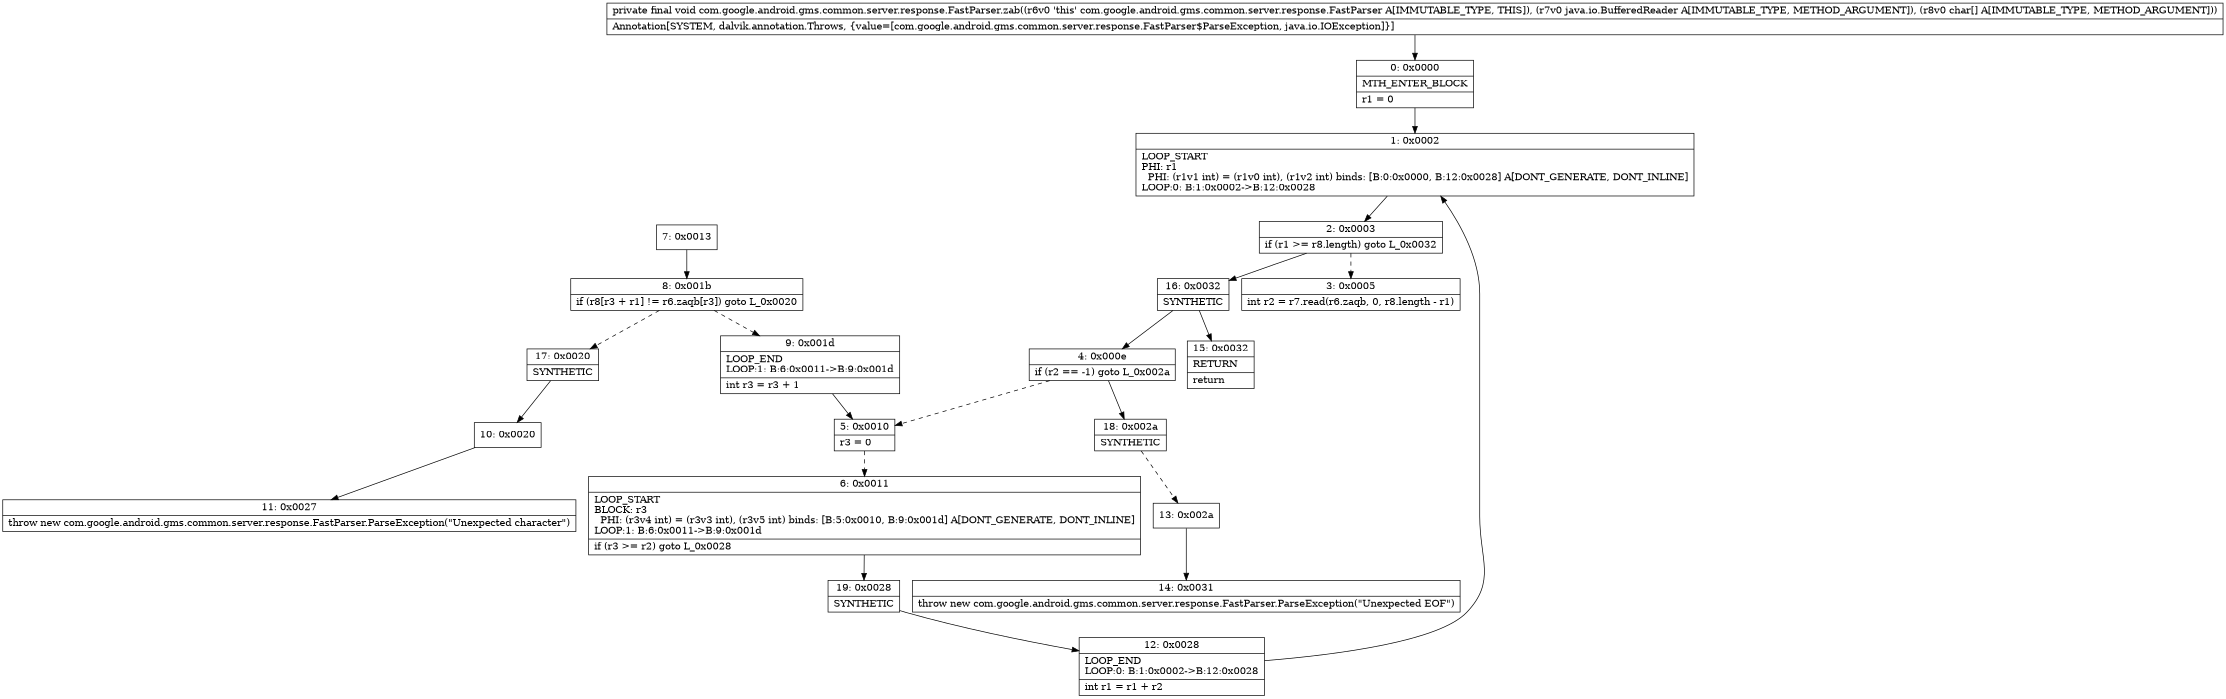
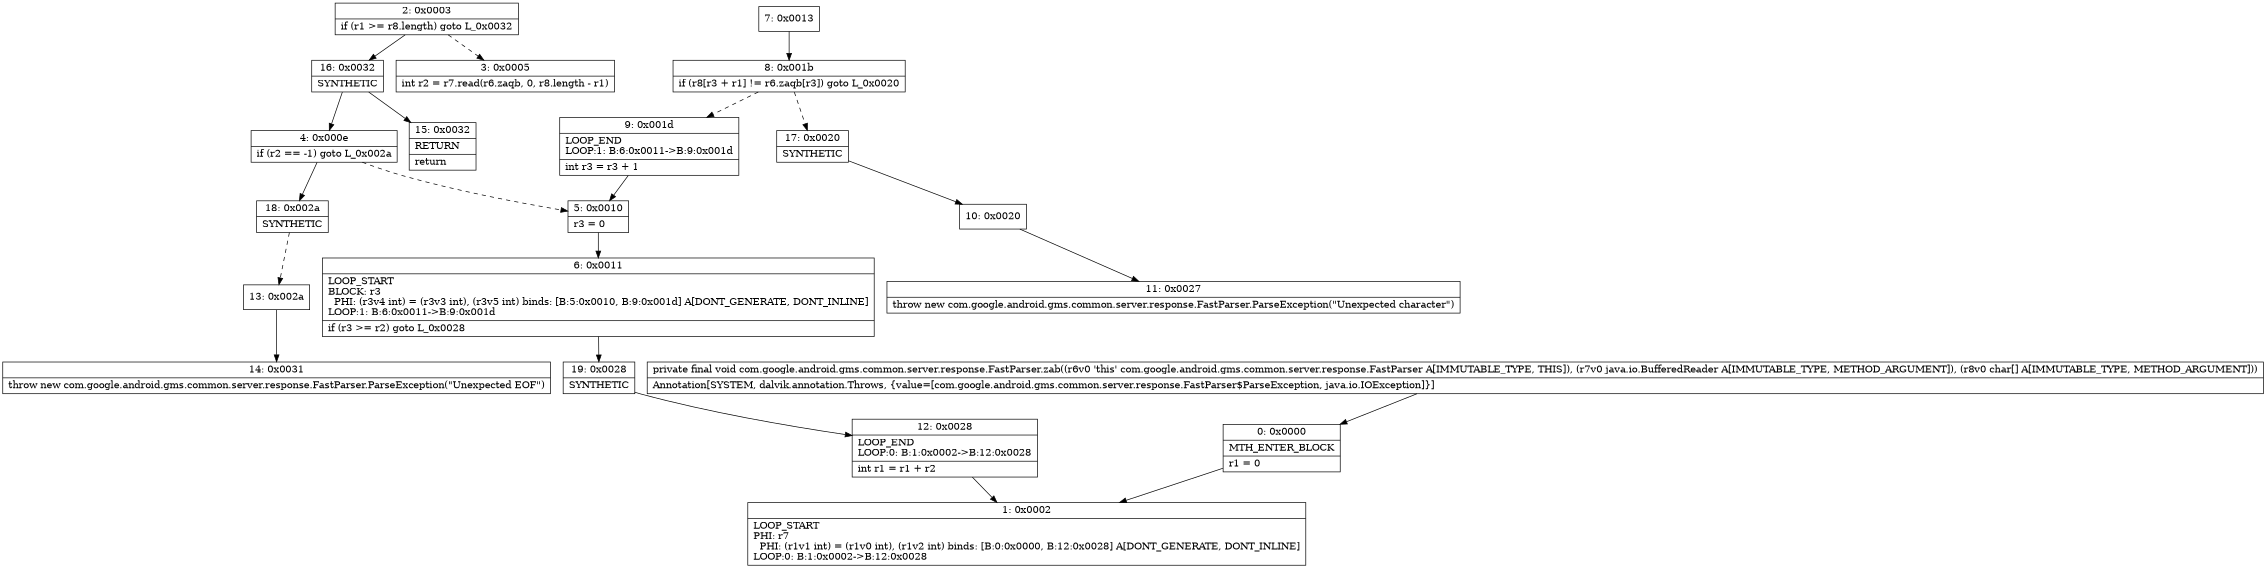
  digraph {
    node [shape=record]
    n1 [label="{0\:\ 0x0000|MTH_ENTER_BLOCK\l|r1 = 0\l}"]
-   n2 [label="{1\:\ 0x0002|LOOP_START\lPHI: r1 \l  PHI: (r1v1 int) = (r1v0 int), (r1v2 int) binds: [B:0:0x0000, B:12:0x0028] A[DONT_GENERATE, DONT_INLINE]\lLOOP:0: B:1:0x0002\-\>B:12:0x0028\l}"]
+   n2 [label="{1\:\ 0x0002|LOOP_START\lPHI: r7 \l  PHI: (r1v1 int) = (r1v0 int), (r1v2 int) binds: [B:0:0x0000, B:12:0x0028] A[DONT_GENERATE, DONT_INLINE]\lLOOP:0: B:1:0x0002\-\>B:12:0x0028\l}"]
    n3 [label="{2\:\ 0x0003|if (r1 \>= r8.length) goto L_0x0032\l}"]
    n4 [label="{3\:\ 0x0005|int r2 = r7.read(r6.zaqb, 0, r8.length \- r1)\l}"]
    n5 [label="{16\:\ 0x0032|SYNTHETIC\l}"]
    n6 [label="{4\:\ 0x000e|if (r2 == \-1) goto L_0x002a\l}"]
    n7 [label="{15\:\ 0x0032|RETURN\l|return\l}"]
    n8 [label="{5\:\ 0x0010|r3 = 0\l}"]
    n9 [label="{18\:\ 0x002a|SYNTHETIC\l}"]
    n10 [label="{6\:\ 0x0011|LOOP_START\lBLOCK: r3 \l  PHI: (r3v4 int) = (r3v3 int), (r3v5 int) binds: [B:5:0x0010, B:9:0x001d] A[DONT_GENERATE, DONT_INLINE]\lLOOP:1: B:6:0x0011\-\>B:9:0x001d\l|if (r3 \>= r2) goto L_0x0028\l}"]
    n11 [label="{13\:\ 0x002a}"]
    n12 [label="{19\:\ 0x0028|SYNTHETIC\l}"]
    n13 [label="{7\:\ 0x0013}"]
    n14 [label="{8\:\ 0x001b|if (r8[r3 + r1] != r6.zaqb[r3]) goto L_0x0020\l}"]
    n15 [label="{12\:\ 0x0028|LOOP_END\lLOOP:0: B:1:0x0002\-\>B:12:0x0028\l|int r1 = r1 + r2\l}"]
    n16 [label="{9\:\ 0x001d|LOOP_END\lLOOP:1: B:6:0x0011\-\>B:9:0x001d\l|int r3 = r3 + 1\l}"]
    n17 [label="{17\:\ 0x0020|SYNTHETIC\l}"]
    n18 [label="{10\:\ 0x0020}"]
    n19 [label="{11\:\ 0x0027|throw new com.google.android.gms.common.server.response.FastParser.ParseException(\"Unexpected character\")\l}"]
    n20 [label="{14\:\ 0x0031|throw new com.google.android.gms.common.server.response.FastParser.ParseException(\"Unexpected EOF\")\l}"]
    n21 [label="{private final void com.google.android.gms.common.server.response.FastParser.zab((r6v0 'this' com.google.android.gms.common.server.response.FastParser A[IMMUTABLE_TYPE, THIS]), (r7v0 java.io.BufferedReader A[IMMUTABLE_TYPE, METHOD_ARGUMENT]), (r8v0 char[] A[IMMUTABLE_TYPE, METHOD_ARGUMENT]))  | Annotation[SYSTEM, dalvik.annotation.Throws, \{value=[com.google.android.gms.common.server.response.FastParser$ParseException, java.io.IOException]\}]\l}"]
    n1 -> n2
-   n2 -> n3
    n3 -> n4 [style=dashed]
    n3 -> n5
    n5 -> n6
    n5 -> n7
    n6 -> n8 [style=dashed]
    n6 -> n9
-   n8 -> n10 [style=dashed]
+   n8 -> n10
    n9 -> n11 [style=dashed]
    n10 -> n12
    n11 -> n20
    n12 -> n15
    n13 -> n14
    n14 -> n16 [style=dashed]
    n14 -> n17 [style=dashed]
    n15 -> n2
    n16 -> n8
    n17 -> n18
    n18 -> n19
    n21 -> n1
  }
